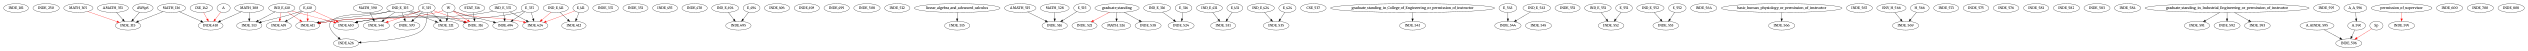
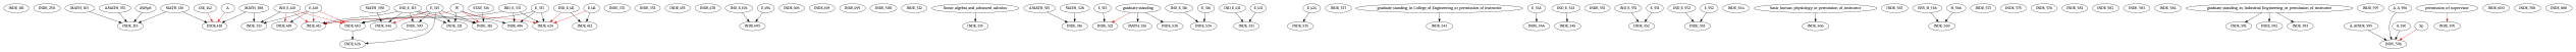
  digraph {
    fontname=Merriweather
    node [fontname=Merriweather]
    edge [color=black fontname=Merriweather]
    INDE_101
    INDE_250
    MATH_136
    INDE_315
    INDE_410
    MATH_307
    AMATH_351
    AWSpS
    IND_E_315
    INDE_316
    INDE_321
    INDE_411
    INDE_426
    INDE_546
    INDE_570
    E_315
    STAT_316
    W
    INDE_424
    INDE_494
    INDE_337
    INDE_351
    MATH_308
    INDE_513
    CSE_142
    A
    IND_E_410
    INDE_430
    INDE_439
    E_410
    IND_E_411
    INDE_412
    E_411
    IND_E_337
    E_337
    INDE_455
    INDE_470
    IND_E_494
    INDE_495
    E_494
    INDE_496
    INDE_498
    INDE_499
    INDE_508
    INDE_512
    linear_algebra_and_advanced_calculus
    INDE_515
    AMATH_515
    INDE_516
    E_515
    MATH_328
    graduate_standing
    INDE_521
    n54 [label=MATH_526]
    INDE_538
    IND_E_316
    INDE_524
    E_316
    IND_E_431
    INDE_531
    E_431
-   IND_E_424
    INDE_535
    E_424
-   INDE_537 [label=CSE_537]
+   INDE_537
    graduate_standing_in_College_of_Engineering_or_permission_of_instructor
    INDE_543
    IND_E_543
    INDE_544
    E_543
    INDE_545
    MATH_390
    INDE_551
    IND_E_551
    INDE_552
    E_551
    IND_E_552
    INDE_553
    E_552
    INDE_564
    basic_human_physiology_or_permission_of_instructor
    INDE_566
    INDE_567
    ENV_H_566
    INDE_569
    H_566
    INDE_571
    INDE_575
    INDE_576
    INDE_581
    INDE_582
    INDE_583
    INDE_584
    graduate_standing_in_Industrial_Engineering_or_permission_of_instructor
    INDE_591
    INDE_592
    INDE_593
    INDE_595
    A_AINDE_595
    INDE_596
    A_A_596
    A_596
    Sp
    permission_of_supervisor
    INDE_599
    INDE_600
    INDE_700
    n108 [label=INDE_808]
    MATH_136 -> INDE_315
    MATH_136 -> INDE_410
-   MATH_307 -> INDE_315 [color=red]
+   MATH_307 -> INDE_315
    AMATH_351 -> INDE_315
    AWSpS -> INDE_315
    IND_E_315 -> INDE_316
    IND_E_315 -> INDE_321
    IND_E_315 -> INDE_411
-   IND_E_315 -> INDE_426
+   INDE_430 -> INDE_426
    IND_E_315 -> INDE_546
    IND_E_315 -> INDE_570
-   E_315 -> INDE_316 [color=red]
+   E_315 -> INDE_316
    E_315 -> INDE_321
    E_315 -> INDE_411
    E_315 -> INDE_426
    E_315 -> INDE_546 [color=red]
    E_315 -> INDE_570
    STAT_316 -> INDE_316
    W -> INDE_316 [color=red]
    W -> INDE_321
    W -> INDE_411 [color=red]
    W -> INDE_424 [color=red]
    W -> INDE_494
    MATH_308 -> INDE_410
    MATH_308 -> INDE_513
    CSE_142 -> INDE_410 [color=red]
    A -> INDE_410 [color=red]
    IND_E_410 -> INDE_411 [color=red]
    IND_E_410 -> INDE_513
    IND_E_410 -> INDE_430 [color=red]
    IND_E_410 -> INDE_439 [color=red]
    E_410 -> INDE_411 [color=red]
    E_410 -> INDE_513
    E_410 -> INDE_430 [color=red]
    E_410 -> INDE_439
    IND_E_411 -> INDE_424 [color=red]
    IND_E_411 -> INDE_412
    E_411 -> INDE_424 [color=red]
    E_411 -> INDE_412
    IND_E_337 -> INDE_424
    IND_E_337 -> INDE_494
    IND_E_337 -> INDE_430
    E_337 -> INDE_424
    E_337 -> INDE_494
    E_337 -> INDE_430
    IND_E_494 -> INDE_495
    E_494 -> INDE_495
    linear_algebra_and_advanced_calculus -> INDE_515
    AMATH_515 -> INDE_516
-   E_515 -> INDE_516
+   E_515 -> INDE_521
    MATH_328 -> INDE_516
    graduate_standing -> INDE_521 [color=red]
    graduate_standing -> n54
    graduate_standing -> INDE_538
    IND_E_316 -> INDE_524
    E_316 -> INDE_524
    IND_E_431 -> INDE_531
    E_431 -> INDE_531
-   IND_E_424 -> INDE_535
    E_424 -> INDE_535
    graduate_standing_in_College_of_Engineering_or_permission_of_instructor -> INDE_543
-   IND_E_543 -> INDE_544
+   IND_E_543 -> INDE_545
    E_543 -> INDE_544
    MATH_390 -> INDE_546
    IND_E_551 -> INDE_552
    E_551 -> INDE_552
    IND_E_552 -> INDE_553
    E_552 -> INDE_553
    basic_human_physiology_or_permission_of_instructor -> INDE_566
    ENV_H_566 -> INDE_569
    H_566 -> INDE_569
    graduate_standing_in_Industrial_Engineering_or_permission_of_instructor -> INDE_591
    graduate_standing_in_Industrial_Engineering_or_permission_of_instructor -> INDE_592
    graduate_standing_in_Industrial_Engineering_or_permission_of_instructor -> INDE_593
    A_AINDE_595 -> INDE_596
-   A_A_596 -> A_596
+   A_A_596 -> INDE_596
    A_596 -> INDE_596
    Sp -> INDE_596 [color=red]
    permission_of_supervisor -> INDE_599 [color=red]
  }
